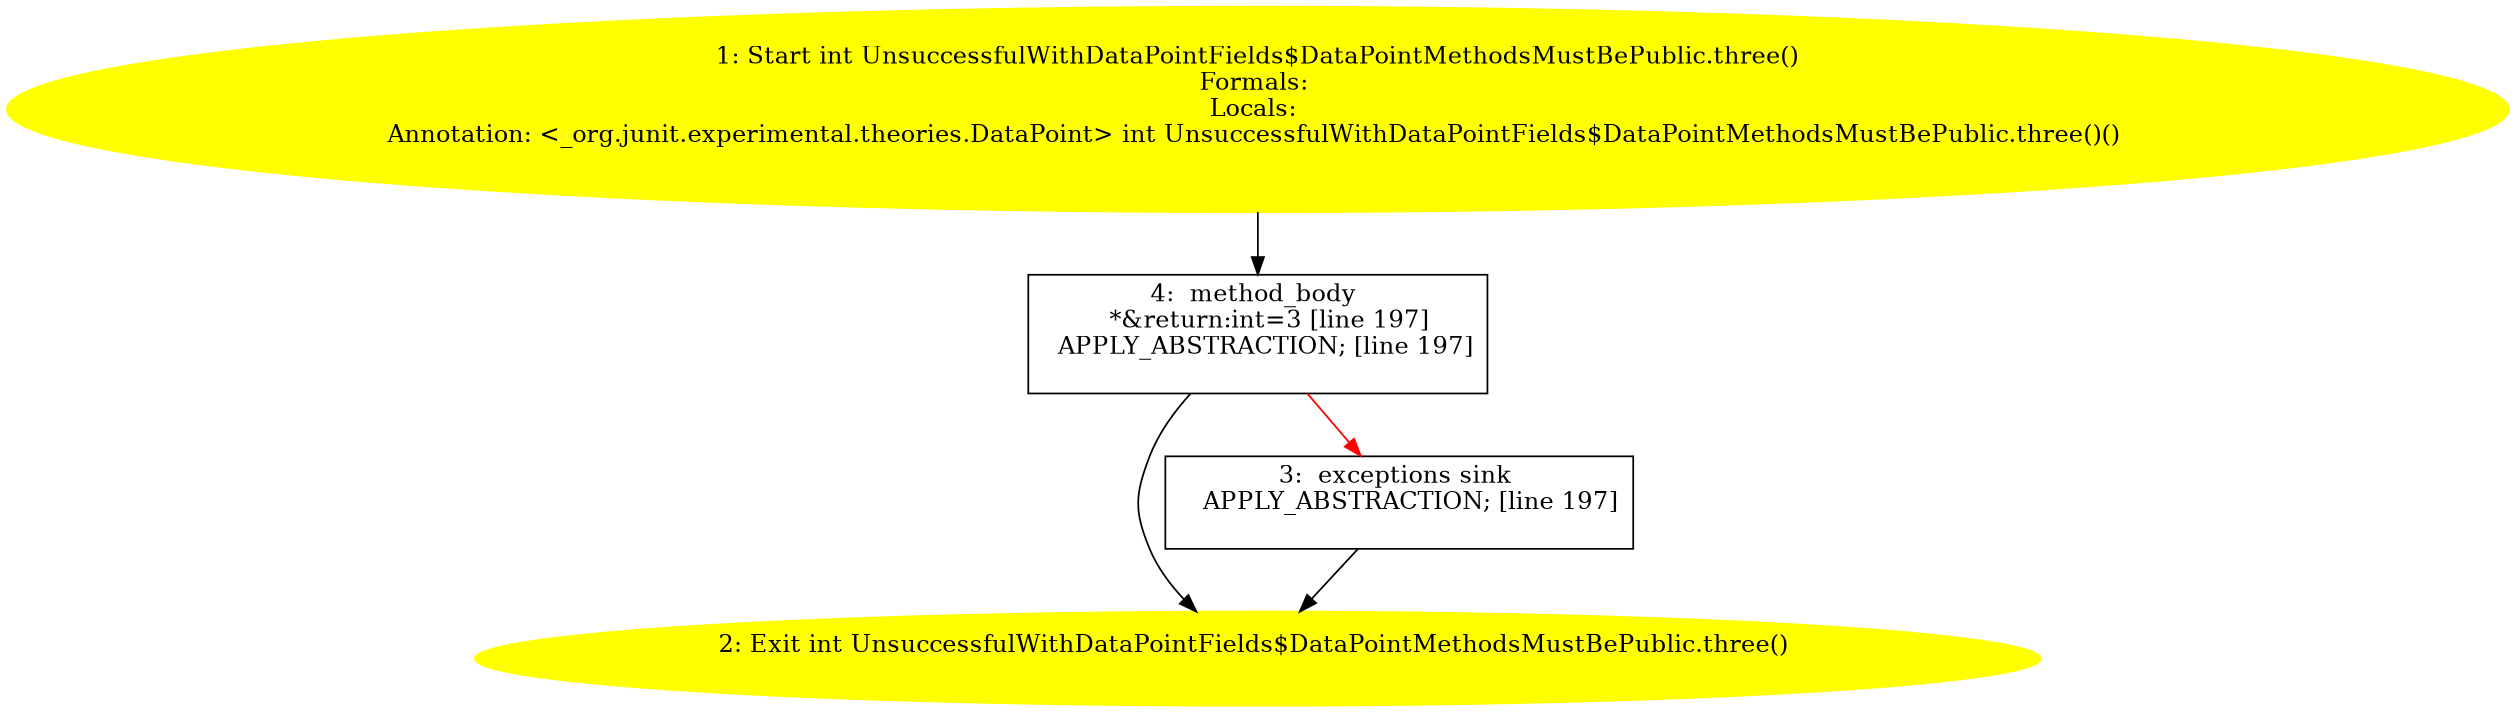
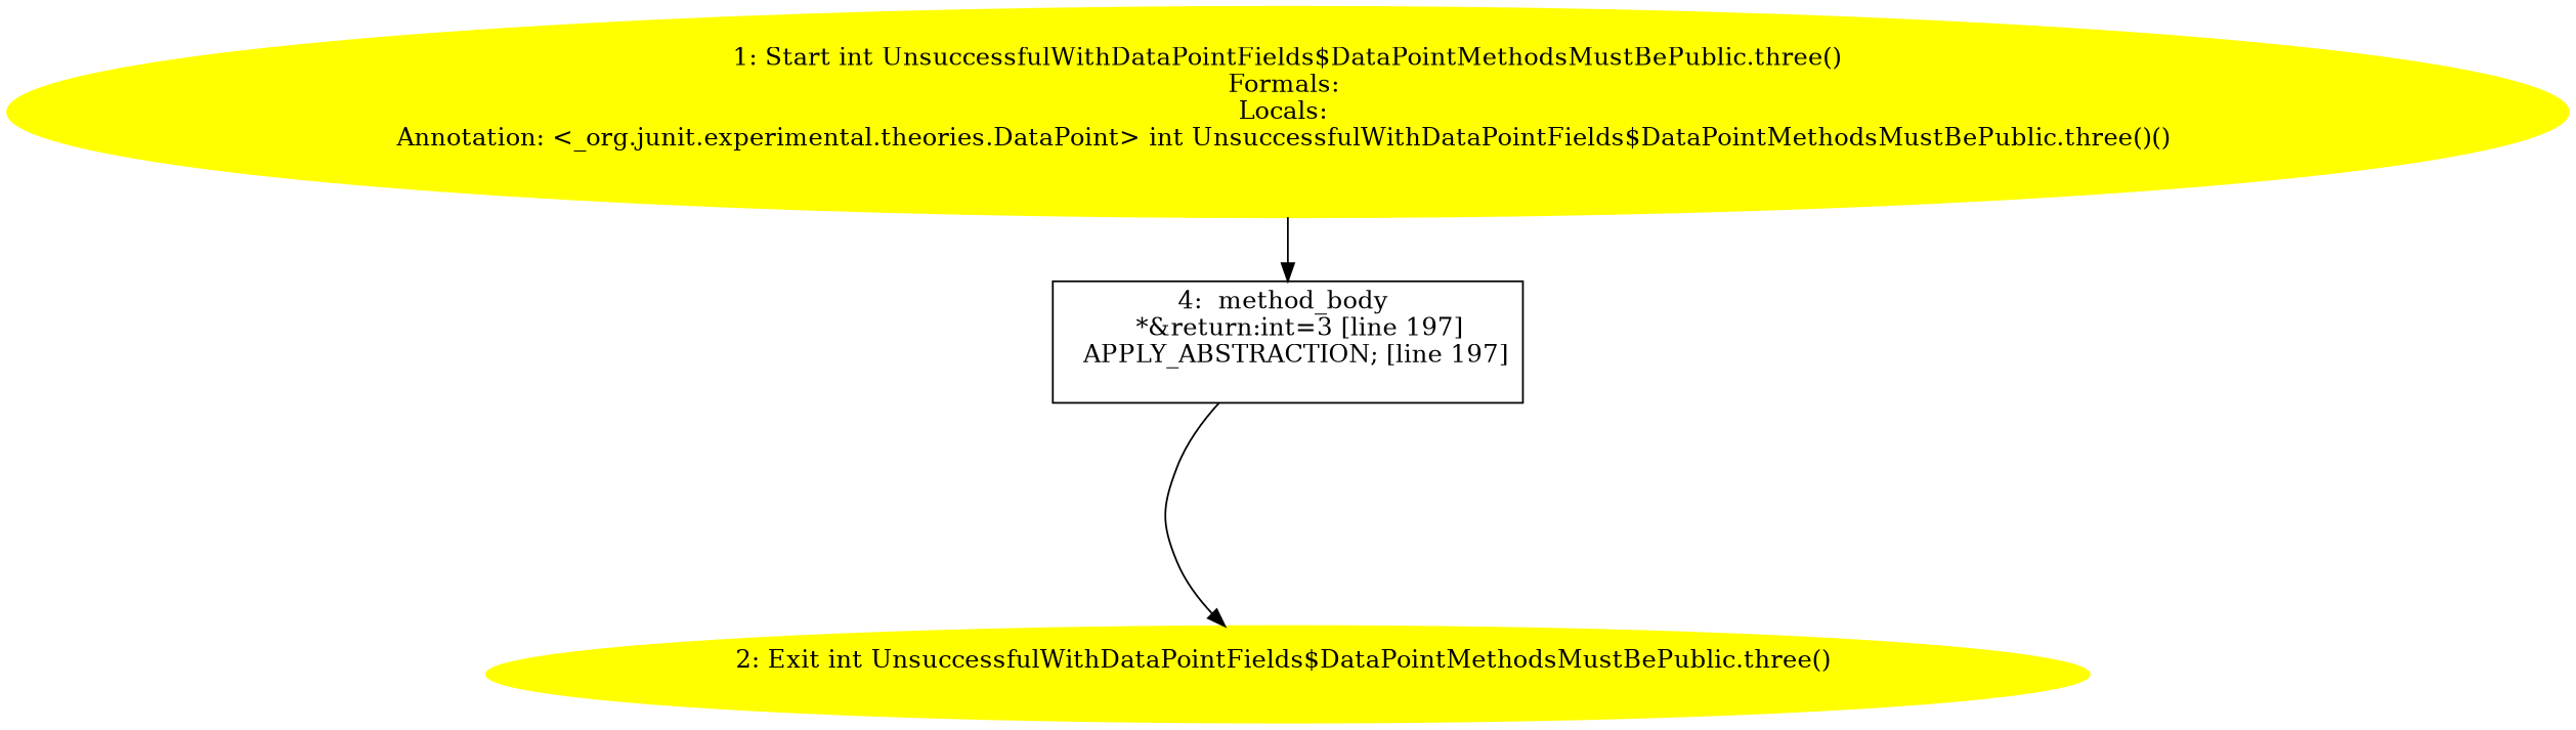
  digraph {
    n1 [color=yellow label="1: Start int UnsuccessfulWithDataPointFields$DataPointMethodsMustBePublic.three()\nFormals: \nLocals: \nAnnotation: <_org.junit.experimental.theories.DataPoint> int UnsuccessfulWithDataPointFields$DataPointMethodsMustBePublic.three()() \n  " style=filled]
    n2 [label="4:  method_body \n   *&return:int=3 [line 197]\n  APPLY_ABSTRACTION; [line 197]\n " shape=box]
    n3 [color=yellow label="2: Exit int UnsuccessfulWithDataPointFields$DataPointMethodsMustBePublic.three() \n  " style=filled]
-   n4 [label="3:  exceptions sink \n   APPLY_ABSTRACTION; [line 197]\n " shape=box]
    n1 -> n2
    n2 -> n3
-   n2 -> n4 [color=red]
-   n4 -> n3
  }
